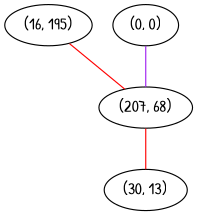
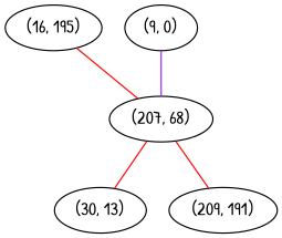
  graph {
    fontname="Patrick Hand"
    node [fontname="Patrick Hand"]
    edge [color=red fontname="Patrick Hand" weight=1]
    "(207, 68)"
    "(30, 13)"
+   "(209, 191)"
    "(16, 195)"
-   "(0, 0)"
+   "(0, 0)" [label="(9, 0)"]
    "(207, 68)" -- "(30, 13)"
+   "(207, 68)" -- "(209, 191)"
    "(16, 195)" -- "(207, 68)"
    "(0, 0)" -- "(207, 68)" [color=purple weight=4]
  }
